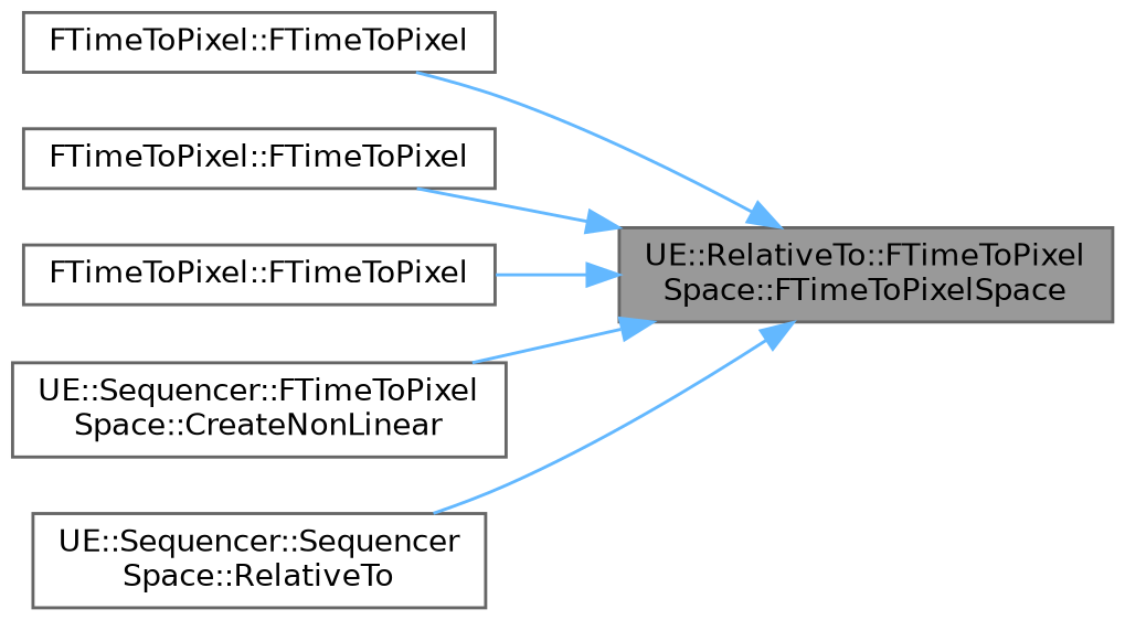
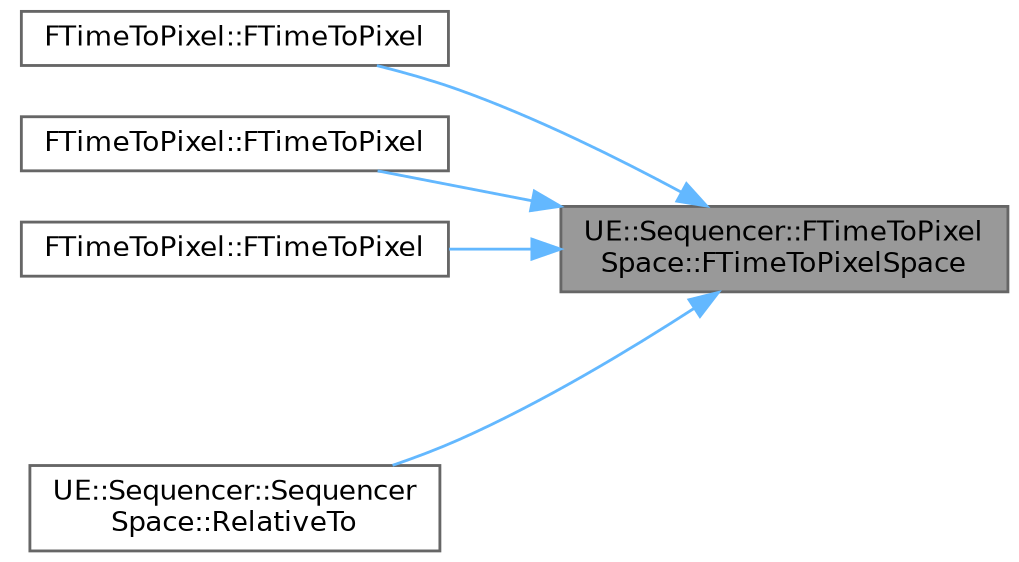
  digraph {
    rankdir=RL
    node [color=grey40 fillcolor=white fontname=Helvetica fontsize=10 shape=box style=filled]
    edge [color=steelblue1 dir=back fontname=Helvetica fontsize=10 labelfontname=Helvetica labelfontsize=10 style=solid]
-   n1 [color=gray40 fillcolor=grey60 fontcolor=black height=0.2 label="UE::RelativeTo::FTimeToPixel\lSpace::FTimeToPixelSpace" width=0.4]
+   n1 [color=gray40 fillcolor=grey60 fontcolor=black height=0.2 label="UE::Sequencer::FTimeToPixel\lSpace::FTimeToPixelSpace" width=0.4]
    n2 [height=0.2 label="FTimeToPixel::FTimeToPixel" width=0.4]
    n3 [height=0.2 label="FTimeToPixel::FTimeToPixel" width=0.4]
    n4 [height=0.2 label="FTimeToPixel::FTimeToPixel" width=0.4]
-   n5 [height=0.2 label="UE::Sequencer::FTimeToPixel\lSpace::CreateNonLinear" width=0.4]
    n6 [height=0.2 label="UE::Sequencer::Sequencer\lSpace::RelativeTo" width=0.4]
    n1 -> n2
    n1 -> n3
    n1 -> n4
-   n1 -> n5
    n1 -> n6
  }
